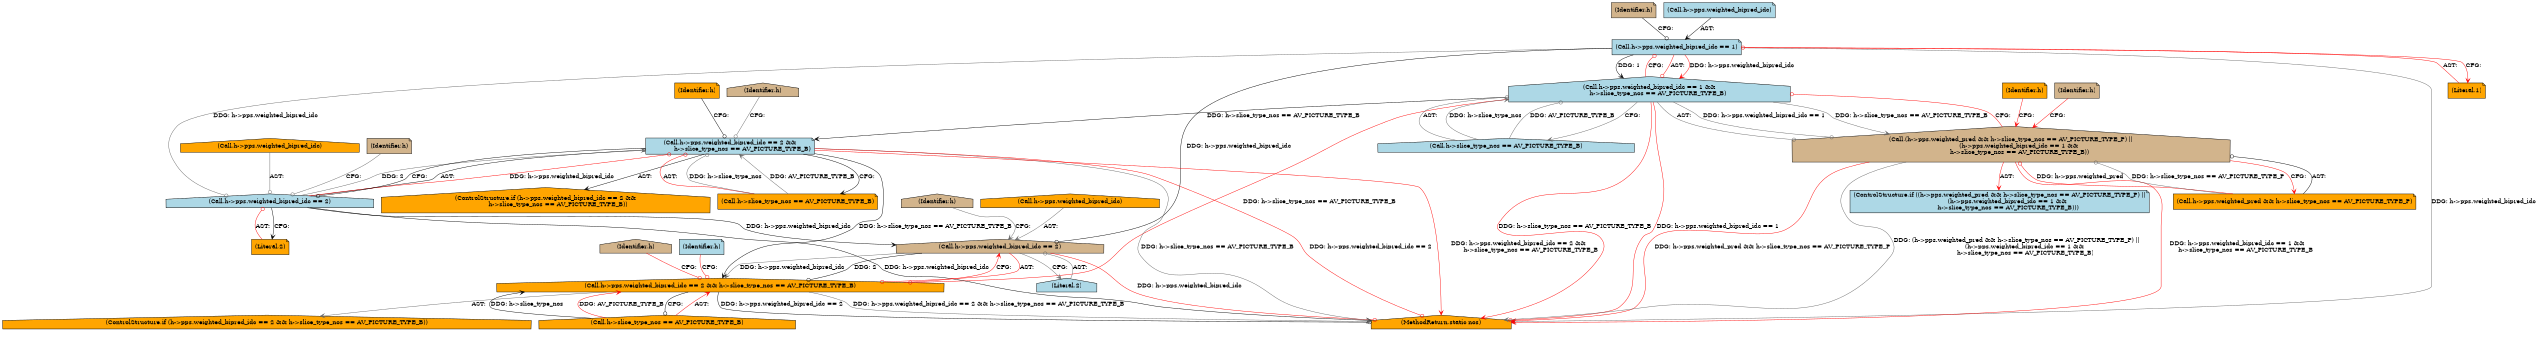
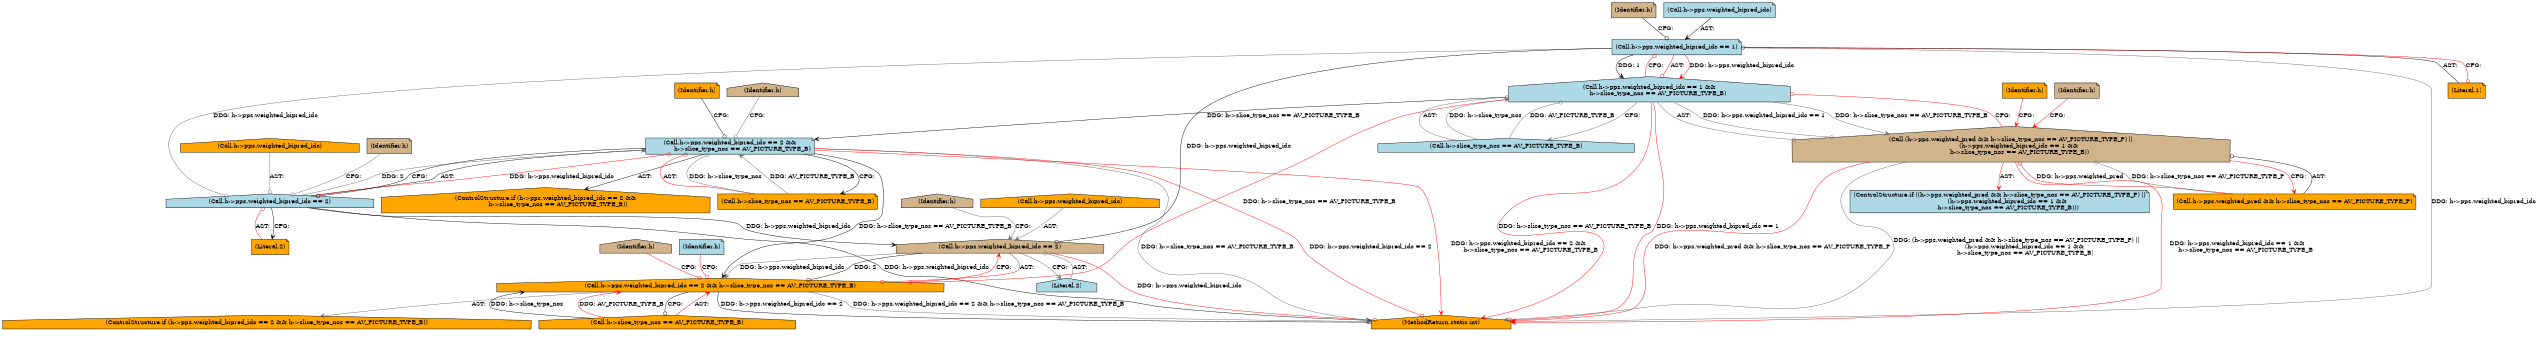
  digraph {
    node [fillcolor=orange shape=house style=filled]
    edge [arrowhead=odot color=red]
    n1 [fillcolor=lightblue label="(Call,h->pps.weighted_bipred_idc == 1)" shape=note]
    n2 [fillcolor=lightblue label="(Call,h->pps.weighted_bipred_idc == 1 &&\n         h->slice_type_nos == AV_PICTURE_TYPE_B)"]
    n3 [fillcolor=lightblue label="(Call,h->pps.weighted_bipred_idc == 2)"]
    n4 [fillcolor=tan label="(Call,h->pps.weighted_bipred_idc == 2)"]
-   n5 [label="(MethodReturn,static nos)"]
+   n5 [label="(MethodReturn,static int)"]
    n6 [label="(Literal,1)" shape=note]
    n7 [fillcolor=tan label="(Call,(h->pps.weighted_pred && h->slice_type_nos == AV_PICTURE_TYPE_P) ||\n        (h->pps.weighted_bipred_idc == 1 &&\n         h->slice_type_nos == AV_PICTURE_TYPE_B))"]
    n8 [fillcolor=lightblue label="(Call,h->pps.weighted_bipred_idc == 2 &&\n             h->slice_type_nos == AV_PICTURE_TYPE_B)" shape=note]
    n9 [label="(Call,h->pps.weighted_bipred_idc == 2 && h->slice_type_nos == AV_PICTURE_TYPE_B)"]
    n10 [fillcolor=lightblue label="(Call,h->slice_type_nos == AV_PICTURE_TYPE_B)"]
    n11 [label="(Literal,2)" shape=note]
    n12 [fillcolor=lightblue label="(Literal,2)"]
    n13 [fillcolor=lightblue label="(ControlStructure,if ((h->pps.weighted_pred && h->slice_type_nos == AV_PICTURE_TYPE_P) ||\n        (h->pps.weighted_bipred_idc == 1 &&\n         h->slice_type_nos == AV_PICTURE_TYPE_B)))" shape=note]
    n14 [label="(Call,h->pps.weighted_pred && h->slice_type_nos == AV_PICTURE_TYPE_P)" shape=note]
    n15 [label="(Call,h->slice_type_nos == AV_PICTURE_TYPE_B)" shape=note]
    n16 [label="(ControlStructure,if (h->pps.weighted_bipred_idc == 2 &&\n             h->slice_type_nos == AV_PICTURE_TYPE_B))"]
    n17 [label="(Call,h->slice_type_nos == AV_PICTURE_TYPE_B)"]
    n18 [label="(ControlStructure,if (h->pps.weighted_bipred_idc == 2 && h->slice_type_nos == AV_PICTURE_TYPE_B))"]
    n19 [fillcolor=tan label="(Identifier,h)" shape=note]
    n20 [fillcolor=tan label="(Identifier,h)" shape=note]
    n21 [fillcolor=tan label="(Identifier,h)" shape=note]
    n22 [label="(Call,h->pps.weighted_bipred_idc)"]
    n23 [fillcolor=tan label="(Identifier,h)"]
    n24 [label="(Call,h->pps.weighted_bipred_idc)"]
    n25 [label="(Identifier,h)" shape=note]
    n26 [fillcolor=tan label="(Identifier,h)"]
    n27 [fillcolor=lightblue label="(Call,h->pps.weighted_bipred_idc)" shape=note]
    n28 [fillcolor=lightblue label="(Identifier,h)" shape=note]
    n29 [fillcolor=tan label="(Identifier,h)"]
    n30 [label="(Identifier,h)" shape=note]
    n1 -> n2 [label="AST: "]
    n1 -> n2 [arrowhead=vee label="DDG: h->pps.weighted_bipred_idc"]
    n1 -> n2 [arrowhead=vee color=black label="DDG: 1"]
    n1 -> n3 [color=gray40 label="DDG: h->pps.weighted_bipred_idc"]
    n1 -> n4 [color=black label="DDG: h->pps.weighted_bipred_idc"]
    n1 -> n5 [arrowhead=vee color=gray40 label="DDG: h->pps.weighted_bipred_idc"]
-   n1 -> n6 [arrowhead=vee label="CFG: "]
+   n1 -> n6 [label="CFG: "]
    n2 -> n1 [label="CFG: "]
    n2 -> n5 [label="DDG: h->pps.weighted_bipred_idc == 1"]
    n2 -> n5 [arrowhead=vee label="DDG: h->slice_type_nos == AV_PICTURE_TYPE_B"]
    n2 -> n7 [color=gray40 label="AST: "]
    n2 -> n7 [color=gray40 label="DDG: h->pps.weighted_bipred_idc == 1"]
    n2 -> n7 [arrowhead=vee color=gray40 label="DDG: h->slice_type_nos == AV_PICTURE_TYPE_B"]
    n2 -> n8 [arrowhead=vee color=black label="DDG: h->slice_type_nos == AV_PICTURE_TYPE_B"]
    n2 -> n9 [label="DDG: h->slice_type_nos == AV_PICTURE_TYPE_B"]
    n2 -> n10 [arrowhead=vee color=gray40 label="CFG: "]
    n3 -> n4 [arrowhead=vee color=black label="DDG: h->pps.weighted_bipred_idc"]
    n3 -> n5 [arrowhead=vee color=black label="DDG: h->pps.weighted_bipred_idc"]
    n3 -> n8 [color=black label="AST: "]
    n3 -> n8 [label="DDG: h->pps.weighted_bipred_idc"]
    n3 -> n8 [arrowhead=vee color=gray40 label="DDG: 2"]
    n3 -> n11 [arrowhead=vee color=black label="CFG: "]
    n4 -> n5 [label="DDG: h->pps.weighted_bipred_idc"]
    n4 -> n9 [label="AST: "]
    n4 -> n9 [arrowhead=vee color=gray40 label="DDG: h->pps.weighted_bipred_idc"]
    n4 -> n9 [color=black label="DDG: 2"]
    n4 -> n12 [arrowhead=vee color=gray40 label="CFG: "]
-   n6 -> n1 [label="AST: "]
+   n6 -> n1 [color=black label="AST: "]
    n7 -> n2 [label="CFG: "]
    n7 -> n5 [arrowhead=vee label="DDG: h->pps.weighted_pred && h->slice_type_nos == AV_PICTURE_TYPE_P"]
    n7 -> n5 [arrowhead=vee color=gray40 label="DDG: (h->pps.weighted_pred && h->slice_type_nos == AV_PICTURE_TYPE_P) ||\n        (h->pps.weighted_bipred_idc == 1 &&\n         h->slice_type_nos == AV_PICTURE_TYPE_B)"]
    n7 -> n5 [arrowhead=vee label="DDG: h->pps.weighted_bipred_idc == 1 &&\n         h->slice_type_nos == AV_PICTURE_TYPE_B"]
    n7 -> n13 [arrowhead=vee label="AST: "]
    n7 -> n14 [arrowhead=vee label="CFG: "]
    n8 -> n3 [color=black label="CFG: "]
    n8 -> n5 [arrowhead=vee color=gray40 label="DDG: h->slice_type_nos == AV_PICTURE_TYPE_B"]
    n8 -> n5 [label="DDG: h->pps.weighted_bipred_idc == 2"]
    n8 -> n5 [arrowhead=vee label="DDG: h->pps.weighted_bipred_idc == 2 &&\n             h->slice_type_nos == AV_PICTURE_TYPE_B"]
    n8 -> n9 [arrowhead=vee color=black label="DDG: h->slice_type_nos == AV_PICTURE_TYPE_B"]
    n8 -> n15 [arrowhead=vee color=black label="CFG: "]
    n8 -> n16 [arrowhead=vee color=black label="AST: "]
    n9 -> n4 [arrowhead=vee label="CFG: "]
    n9 -> n5 [color=black label="DDG: h->pps.weighted_bipred_idc == 2"]
    n9 -> n5 [arrowhead=vee color=gray40 label="DDG: h->pps.weighted_bipred_idc == 2 && h->slice_type_nos == AV_PICTURE_TYPE_B"]
    n9 -> n17 [color=black label="CFG: "]
    n9 -> n18 [arrowhead=vee color=gray40 label="AST: "]
    n10 -> n2 [color=gray40 label="AST: "]
    n10 -> n2 [arrowhead=vee color=gray40 label="DDG: h->slice_type_nos"]
    n10 -> n2 [color=gray40 label="DDG: AV_PICTURE_TYPE_B"]
    n11 -> n3 [label="AST: "]
    n12 -> n4 [color=gray40 label="AST: "]
    n14 -> n7 [color=black label="AST: "]
    n14 -> n7 [label="DDG: h->pps.weighted_pred"]
    n14 -> n7 [color=gray40 label="DDG: h->slice_type_nos == AV_PICTURE_TYPE_P"]
    n15 -> n8 [label="AST: "]
    n15 -> n8 [color=gray40 label="DDG: h->slice_type_nos"]
    n15 -> n8 [arrowhead=vee color=gray40 label="DDG: AV_PICTURE_TYPE_B"]
    n17 -> n9 [arrowhead=vee label="AST: "]
    n17 -> n9 [arrowhead=vee color=black label="DDG: h->slice_type_nos"]
    n17 -> n9 [arrowhead=vee label="DDG: AV_PICTURE_TYPE_B"]
    n19 -> n1 [color=black label="CFG: "]
    n20 -> n3 [color=gray40 label="CFG: "]
    n21 -> n7 [arrowhead=vee label="CFG: "]
    n22 -> n3 [color=gray40 label="AST: "]
    n23 -> n9 [label="CFG: "]
    n24 -> n4 [arrowhead=vee color=gray40 label="AST: "]
    n25 -> n7 [arrowhead=vee label="CFG: "]
    n26 -> n4 [arrowhead=vee color=gray40 label="CFG: "]
    n27 -> n1 [arrowhead=vee color=black label="AST: "]
    n28 -> n9 [label="CFG: "]
    n29 -> n8 [color=gray40 label="CFG: "]
    n30 -> n8 [color=black label="CFG: "]
  }
